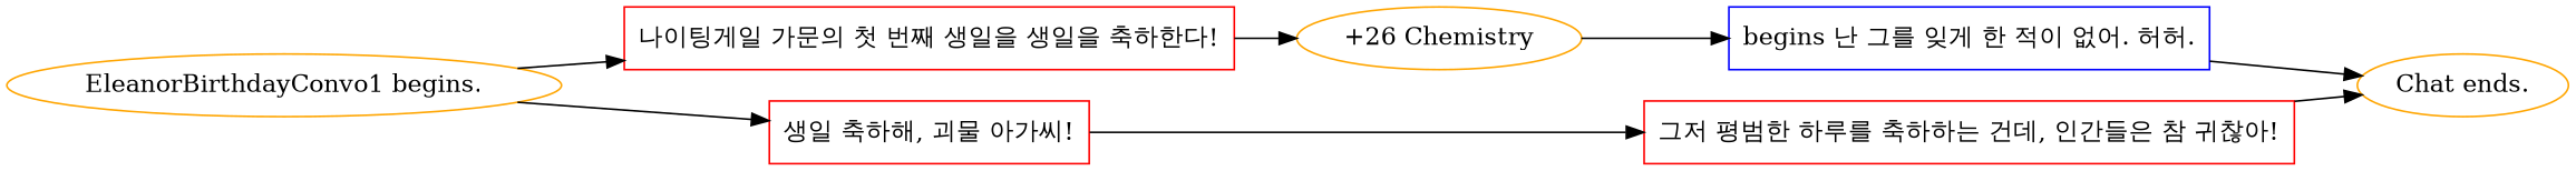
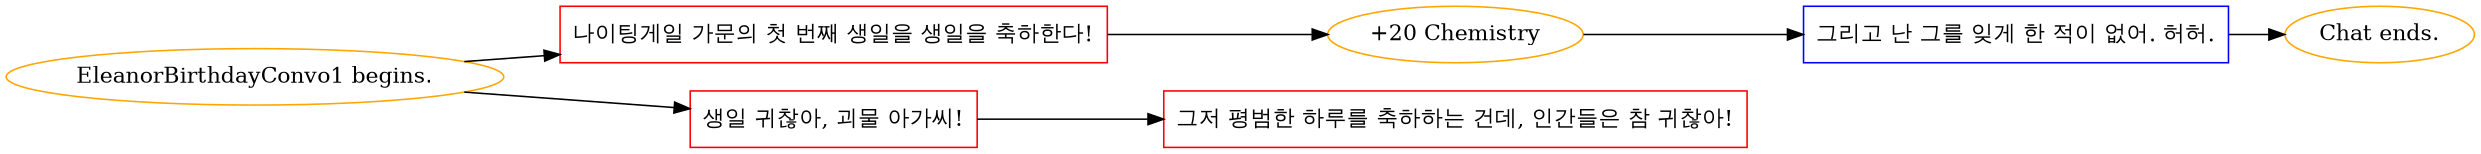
  digraph {
    rankdir=LR
    node [color=orange shape=box]
    "EleanorBirthdayConvo1 begins." [shape=""]
    n2 [color=red label="나이팅게일 가문의 첫 번째 생일을 생일을 축하한다!"]
-   n3 [color=red label="생일 축하해, 괴물 아가씨!"]
-   n4 [label="+26 Chemistry" shape=""]
+   n3 [color=red label="생일 귀찮아, 괴물 아가씨!"]
+   n4 [label="+20 Chemistry" shape=""]
    n5 [color=red label="그저 평범한 하루를 축하하는 건데, 인간들은 참 귀찮아!"]
-   n6 [color=blue label="begins 난 그를 잊게 한 적이 없어. 허허."]
+   n6 [color=blue label="그리고 난 그를 잊게 한 적이 없어. 허허."]
    "Chat ends." [shape=""]
    "EleanorBirthdayConvo1 begins." -> n2
    "EleanorBirthdayConvo1 begins." -> n3
    n2 -> n4
    n3 -> n5
    n4 -> n6
-   n5 -> "Chat ends."
    n6 -> "Chat ends."
  }
